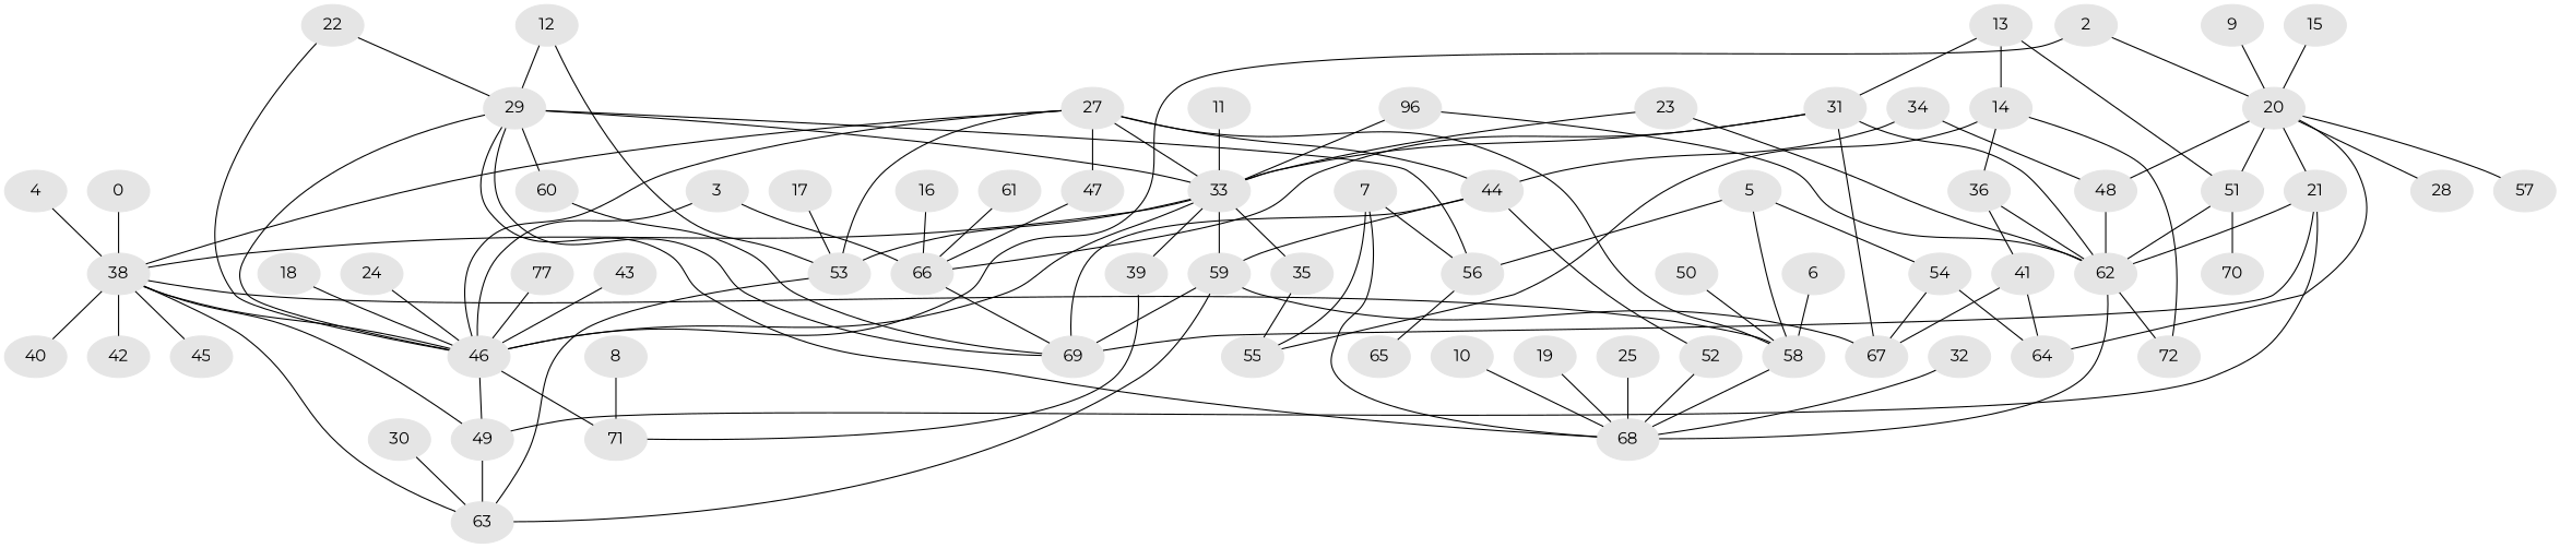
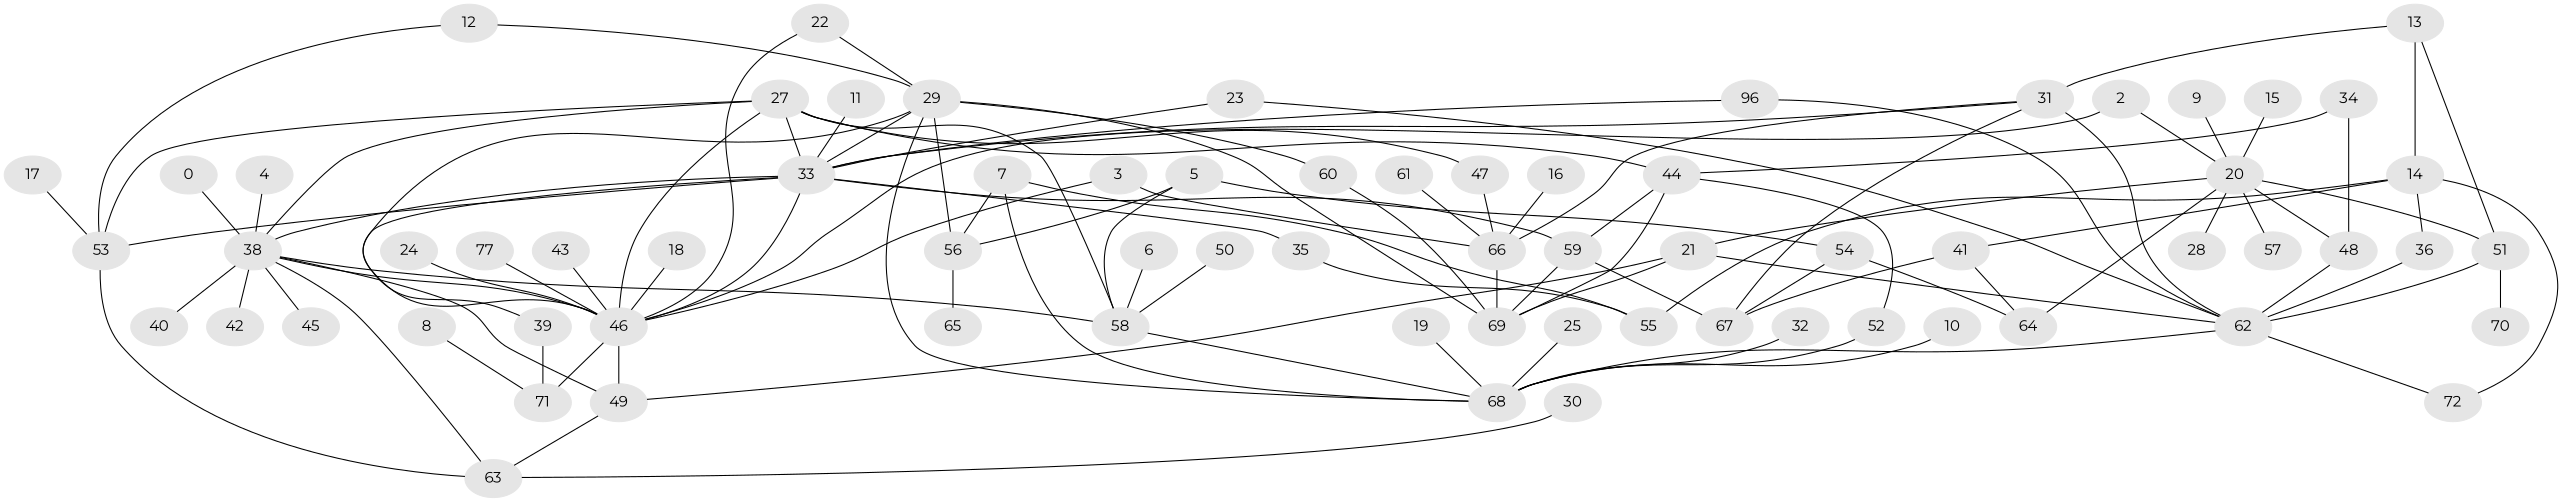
  graph {
    fontname=Montserrat
    node [color=gray90 fontname=Montserrat style=filled]
    edge [fontname=Montserrat weight=1.0]
    n1 [label=0]
    38
    46
    58
    49
    63
    40
    42
    45
    2
    20
    51
    21
    28
    48
    57
    64
    71
    3
    66
    69
    4
    5
    54
    56
    67
    65
    68
    6
    7
    55
    8
    9
    10
    11
    33
    53
    35
    39
    59
    12
    29
    60
    13
    14
    31
    36
    72
    62
    70
    41
    15
    16
    17
    18
    19
    22
    23
    24
    25
    n61 [label=96]
    27
    44
    47
    52
    30
    32
    34
    n69 [label=77]
    43
    50
    61
    n1 -- 38
    38 -- 46
    38 -- 58
    38 -- 49
    38 -- 63
    38 -- 40
    38 -- 42
    38 -- 45
    46 -- 49
    46 -- 71
    58 -- 68
    49 -- 63
    2 -- 46
    2 -- 20
    20 -- 51
    20 -- 21
    20 -- 28
    20 -- 48 [weight=2.0]
    20 -- 57
    20 -- 64
    51 -- 62
    51 -- 70
    21 -- 49
    21 -- 69
    21 -- 62
    48 -- 62 [weight=2.0]
    3 -- 46
    3 -- 66
    66 -- 69
    4 -- 38
    5 -- 58
    5 -- 54
    5 -- 56
    54 -- 64
    54 -- 67
    56 -- 65
    6 -- 58
    7 -- 56
    7 -- 68
    7 -- 55
    8 -- 71
    9 -- 20
    10 -- 68
    11 -- 33
    33 -- 38
    33 -- 46
    33 -- 53
    33 -- 35
    33 -- 39
    33 -- 59
    53 -- 63
    35 -- 55
    39 -- 71
-   59 -- 63
    59 -- 69
    59 -- 67
    12 -- 53
    12 -- 29
    29 -- 46
    29 -- 69
    29 -- 56
    29 -- 68
    29 -- 33
    29 -- 60
    60 -- 69
    13 -- 51
    13 -- 14
    13 -- 31
    14 -- 55
    14 -- 36
    14 -- 72
    31 -- 66
    31 -- 67
    31 -- 33
    31 -- 62
    36 -- 62
-   36 -- 41
+   14 -- 41
    62 -- 68
    62 -- 72
    41 -- 64
    41 -- 67
    15 -- 20
    16 -- 66
    17 -- 53
    18 -- 46
    19 -- 68
    22 -- 46
    22 -- 29
    23 -- 33
    23 -- 62
    24 -- 46
    25 -- 68
    n61 -- 33
    n61 -- 62
    27 -- 38
    27 -- 46
    27 -- 58
    27 -- 33 [weight=2.0]
    27 -- 53
    27 -- 44
    27 -- 47 [weight=2.0]
    44 -- 69 [weight=2.0]
    44 -- 59
    44 -- 52
    47 -- 66
    52 -- 68
    30 -- 63
    32 -- 68
    34 -- 48
    34 -- 44
    n69 -- 46
    43 -- 46
    50 -- 58
    61 -- 66
  }
